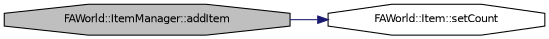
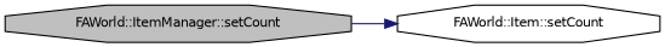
  digraph {
    rankdir=LR
    node [color=black fontname=Helvetica fontsize=10 shape=octagon style=filled]
-   n1 [fillcolor=grey75 fontcolor=black height=0.2 label="FAWorld::ItemManager::addItem" width=0.4]
+   n1 [fillcolor=grey75 fontcolor=black height=0.2 label="FAWorld::ItemManager::setCount" width=0.4]
    n2 [fillcolor=white height=0.2 label="FAWorld::Item::setCount" width=0.4]
    n1 -> n2 [color=midnightblue fontname=Helvetica fontsize=10 labelfontname=Helvetica labelfontsize=10 style=solid]
  }
